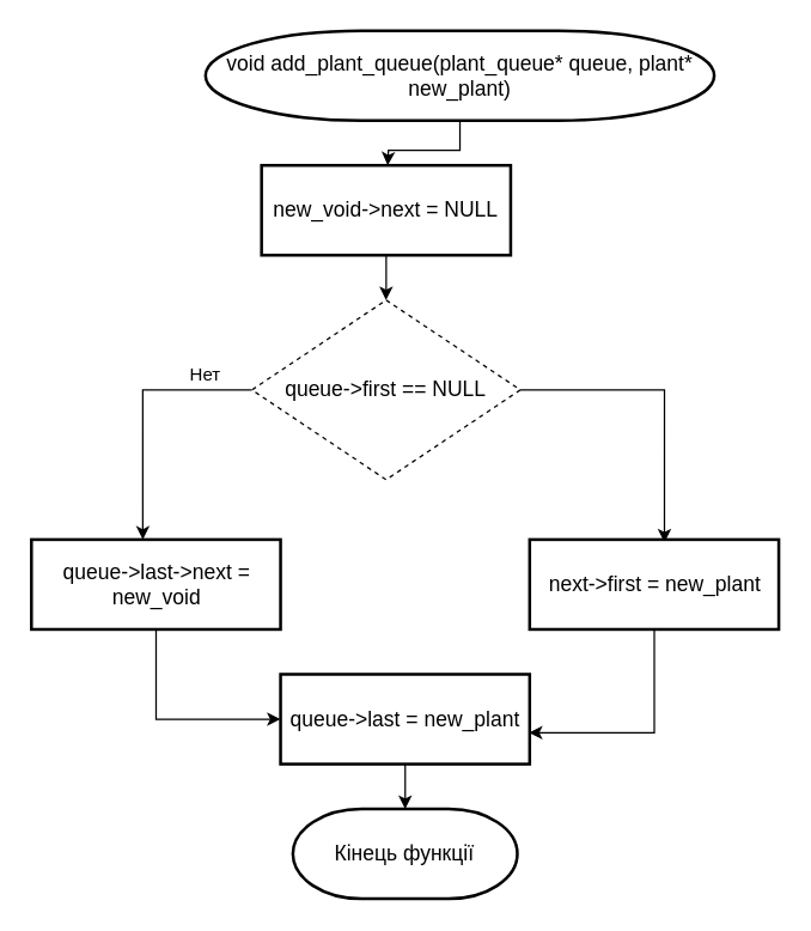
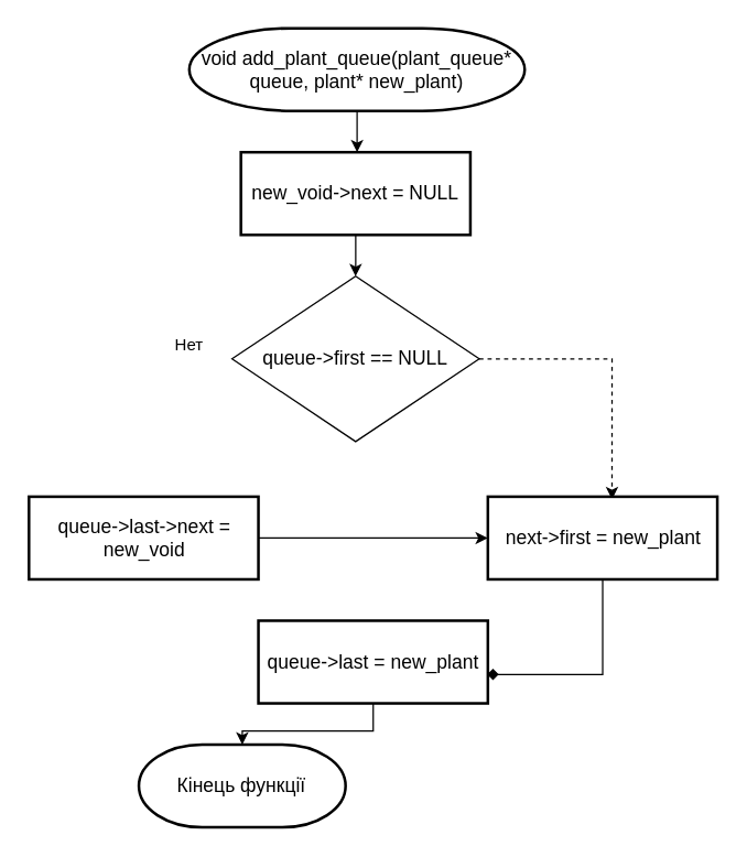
  <mxCell id="0" />
  <mxCell id="1" parent="0" />
  <mxCell id="2" value="" style="edgeStyle=orthogonalEdgeStyle;rounded=0;orthogonalLoop=1;jettySize=auto;html=1;" parent="1" source="3" edge="1"><mxGeometry relative="1" as="geometry"><mxPoint x="258.58" y="110" as="targetPoint" /></mxGeometry></mxCell>
- <mxCell id="3" value="&lt;font style=&quot;font-size: 14px&quot;&gt;void add_plant_queue(plant_queue* queue, plant* new_plant)&lt;/font&gt;" style="strokeWidth=2;html=1;shape=mxgraph.flowchart.terminator;whiteSpace=wrap;" parent="1" vertex="1"><mxGeometry x="136.85" y="20" width="340" height="60" as="geometry" /></mxCell>
+ <mxCell id="3" value="&lt;font style=&quot;font-size: 14px&quot;&gt;void add_plant_queue(plant_queue* queue, plant* new_plant)&lt;/font&gt;" style="strokeWidth=2;html=1;shape=mxgraph.flowchart.terminator;whiteSpace=wrap;" parent="1" vertex="1"><mxGeometry x="136.85" y="20" width="243.39" height="60" as="geometry" /></mxCell>
  <mxCell id="4" value="" style="edgeStyle=orthogonalEdgeStyle;rounded=0;orthogonalLoop=1;jettySize=auto;html=1;" parent="1" source="5" target="9" edge="1"><mxGeometry relative="1" as="geometry" /></mxCell>
  <mxCell id="5" value="&lt;div&gt;&lt;span style=&quot;font-size: 14px&quot;&gt;new_void-&amp;gt;next = NULL&lt;/span&gt;&lt;br&gt;&lt;/div&gt;" style="whiteSpace=wrap;html=1;strokeWidth=2;align=center;" parent="1" vertex="1"><mxGeometry x="174.3" y="110" width="166.5" height="60" as="geometry" /></mxCell>
- <mxCell id="6" value="&lt;font style=&quot;font-size: 14px&quot;&gt;Кінець функції&lt;/font&gt;" style="strokeWidth=2;html=1;shape=mxgraph.flowchart.terminator;whiteSpace=wrap;" parent="1" vertex="1"><mxGeometry x="195.25" y="540" width="150" height="60" as="geometry" /></mxCell>
- <mxCell id="7" style="edgeStyle=orthogonalEdgeStyle;rounded=0;orthogonalLoop=1;jettySize=auto;html=1;entryX=0.541;entryY=0.033;entryDx=0;entryDy=0;entryPerimeter=0;" parent="1" source="9" target="11" edge="1"><mxGeometry relative="1" as="geometry" /></mxCell>
- <mxCell id="8" style="edgeStyle=orthogonalEdgeStyle;rounded=0;orthogonalLoop=1;jettySize=auto;html=1;entryX=0.447;entryY=0;entryDx=0;entryDy=0;entryPerimeter=0;" parent="1" source="9" target="13" edge="1"><mxGeometry relative="1" as="geometry"><Array as="points"><mxPoint x="95" y="260" /></Array></mxGeometry></mxCell>
- <mxCell id="9" value="&lt;font style=&quot;font-size: 14px&quot;&gt;queue-&amp;gt;first == NULL&lt;/font&gt;" style="rhombus;whiteSpace=wrap;html=1;dashed=1;" parent="1" vertex="1"><mxGeometry x="167.83" y="200" width="179.44" height="120" as="geometry" /></mxCell>
- <mxCell id="10" style="edgeStyle=orthogonalEdgeStyle;rounded=0;orthogonalLoop=1;jettySize=auto;html=1;entryX=0.997;entryY=0.65;entryDx=0;entryDy=0;entryPerimeter=0;" parent="1" source="11" target="15" edge="1"><mxGeometry relative="1" as="geometry" /></mxCell>
+ <mxCell id="6" value="&lt;font style=&quot;font-size: 14px&quot;&gt;Кінець функції&lt;/font&gt;" style="strokeWidth=2;html=1;shape=mxgraph.flowchart.terminator;whiteSpace=wrap;" parent="1" vertex="1"><mxGeometry x="100.25" y="540" width="150" height="60" as="geometry" /></mxCell>
+ <mxCell id="7" style="edgeStyle=orthogonalEdgeStyle;rounded=0;orthogonalLoop=1;jettySize=auto;html=1;entryX=0.541;entryY=0.033;entryDx=0;entryDy=0;entryPerimeter=0;dashed=1;" parent="1" source="9" target="11" edge="1"><mxGeometry relative="1" as="geometry" /></mxCell>
+ <mxCell id="9" value="&lt;font style=&quot;font-size: 14px&quot;&gt;queue-&amp;gt;first == NULL&lt;/font&gt;" style="rhombus;whiteSpace=wrap;html=1;" parent="1" vertex="1"><mxGeometry x="167.83" y="200" width="179.44" height="120" as="geometry" /></mxCell>
+ <mxCell id="10" style="edgeStyle=orthogonalEdgeStyle;rounded=0;orthogonalLoop=1;jettySize=auto;html=1;entryX=0.997;entryY=0.65;entryDx=0;entryDy=0;entryPerimeter=0;endArrow=diamond;" parent="1" source="11" target="15" edge="1"><mxGeometry relative="1" as="geometry" /></mxCell>
  <mxCell id="11" value="&lt;div&gt;&lt;span style=&quot;font-size: 14px&quot;&gt;next-&amp;gt;first = new_plant&lt;/span&gt;&lt;br&gt;&lt;/div&gt;" style="whiteSpace=wrap;html=1;strokeWidth=2;align=center;" parent="1" vertex="1"><mxGeometry x="353.5" y="360" width="166.5" height="60" as="geometry" /></mxCell>
- <mxCell id="12" style="edgeStyle=orthogonalEdgeStyle;rounded=0;orthogonalLoop=1;jettySize=auto;html=1;entryX=0;entryY=0.5;entryDx=0;entryDy=0;" parent="1" source="13" target="15" edge="1"><mxGeometry relative="1" as="geometry" /></mxCell>
+ <mxCell id="12" style="edgeStyle=orthogonalEdgeStyle;rounded=0;orthogonalLoop=1;jettySize=auto;html=1;" parent="1" source="13" target="11" edge="1"><mxGeometry relative="1" as="geometry" /></mxCell>
  <mxCell id="13" value="&lt;div&gt;&lt;span style=&quot;font-size: 14px&quot;&gt;queue-&amp;gt;last-&amp;gt;next = new_void&lt;/span&gt;&lt;br&gt;&lt;/div&gt;" style="whiteSpace=wrap;html=1;strokeWidth=2;align=center;" parent="1" vertex="1"><mxGeometry x="20.5" y="360" width="166.5" height="60" as="geometry" /></mxCell>
  <mxCell id="14" value="" style="edgeStyle=orthogonalEdgeStyle;rounded=0;orthogonalLoop=1;jettySize=auto;html=1;" parent="1" source="15" target="6" edge="1"><mxGeometry relative="1" as="geometry" /></mxCell>
  <mxCell id="15" value="&lt;div&gt;&lt;span style=&quot;font-size: 14px&quot;&gt;queue-&amp;gt;last = new_plant&lt;/span&gt;&lt;br&gt;&lt;/div&gt;" style="whiteSpace=wrap;html=1;strokeWidth=2;align=center;" parent="1" vertex="1"><mxGeometry x="187" y="450" width="166.5" height="60" as="geometry" /></mxCell>
  <mxCell id="16" value="Нет" style="text;html=1;strokeColor=none;fillColor=none;align=center;verticalAlign=middle;whiteSpace=wrap;rounded=0;" parent="1" vertex="1"><mxGeometry x="117" y="240" width="40" height="20" as="geometry" /></mxCell>
